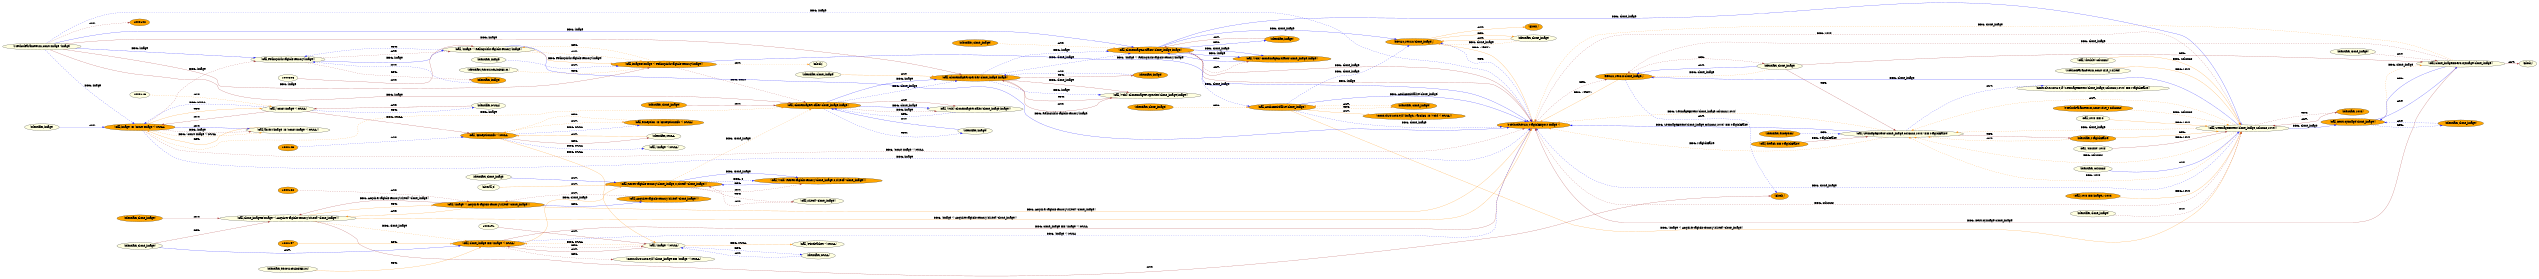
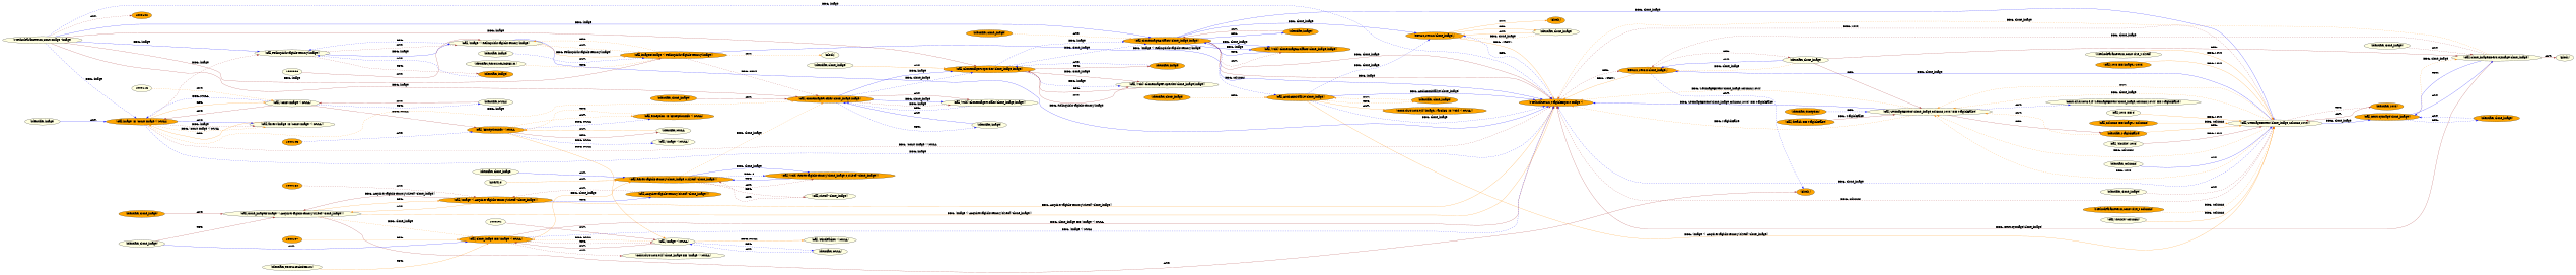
  digraph {
    rankdir=LR
    node [fillcolor=lightyellow style=filled]
    edge [color=blue style=solid]
    n1 [fillcolor=orange label="(Call,Ascii85Initialize(clone_image))"]
    n2 [fillcolor=orange label="(Return,return(clone_image);)"]
    n3 [label="(Call,SetImageExtent(clone_image,columns,rows))"]
    n4 [fillcolor=orange label="(Identifier,clone_image)"]
    n5 [fillcolor=orange label="(MethodReturn,MagickExport Image *)"]
    n6 [fillcolor=orange label="(ControlStructure,if (image->ascii85 != (void *) NULL))"]
    n7 [fillcolor=orange label="(Block,)"]
    n8 [label="(Identifier,clone_image)"]
    n9 [label="(Call,SetImageExtent(clone_image,columns,rows) == MagickFalse)"]
    n10 [fillcolor=orange label="(Call,DestroyImage(clone_image))"]
    n11 [fillcolor=orange label="(Return,return(clone_image);)"]
    n12 [fillcolor=orange label="(Identifier,rows)"]
    n13 [fillcolor=orange label="(Call,CloneImageArtifacts(clone_image,image))"]
    n14 [fillcolor=orange label="(Identifier,image)"]
    n15 [fillcolor=orange label="(Call,(void) CloneImageArtifacts(clone_image,image))"]
    n16 [fillcolor=orange label="(Call,CloneImageProperties(clone_image,image))"]
    n17 [label="(Call,(void) CloneImageProperties(clone_image,image))"]
    n18 [fillcolor=orange label="(Identifier,image)"]
    n19 [fillcolor=orange label="(Call,CloneImageProfiles(clone_image,image))"]
    n20 [label="(Call,(void) CloneImageProfiles(clone_image,image))"]
    n21 [label="(Identifier,image)"]
    n22 [fillcolor=orange label="(Call,ResetMagickMemory(clone_image,0,sizeof(*clone_image)))"]
    n23 [label="(Call,sizeof(*clone_image))"]
    n24 [fillcolor=orange label="(Call,(void) ResetMagickMemory(clone_image,0,sizeof(*clone_image)))"]
    n25 [fillcolor=orange label="(Call,clone_image == (Image *) NULL)"]
    n26 [label="(Call,(Image *) NULL)"]
    n27 [label="(ControlStructure,if (clone_image == (Image *) NULL))"]
    n28 [label="(Call,(PixelPacket *) NULL)"]
    n29 [label="(Identifier,NULL)"]
    n30 [label="(Call,clone_image=(Image *) AcquireMagickMemory(sizeof(*clone_image)))"]
    n31 [fillcolor=orange label="(Call,(Image *) AcquireMagickMemory(sizeof(*clone_image)))"]
    n32 [fillcolor=orange label="(Block,)"]
    n33 [fillcolor=orange label="(Call,AcquireMagickMemory(sizeof(*clone_image)))"]
    n34 [fillcolor=orange label="(Call,(ExceptionInfo *) NULL)"]
    n35 [fillcolor=orange label="(Call,exception != (ExceptionInfo *) NULL)"]
    n36 [label="(Identifier,NULL)"]
    n37 [label="(Call,(Image *) NULL)"]
    n38 [label="(Call,(const Image *) NULL)"]
    n39 [fillcolor=orange label="(Call,image != (const Image *) NULL)"]
    n40 [label="(Identifier,NULL)"]
    n41 [label="(Call,RelinquishMagickMemory(image))"]
    n42 [label="(Call,assert(image != (const Image *) NULL))"]
    n43 [fillcolor=orange label="(Call,image=(Image *) RelinquishMagickMemory(image))"]
    n44 [label="(Call,(Image *) RelinquishMagickMemory(image))"]
    n45 [label="(Block,)"]
    n46 [fillcolor=orange label="(Identifier,image)"]
    n47 [label="(MethodParameterIn,const Image *image)"]
    1000102 [fillcolor=orange]
    n49 [fillcolor=orange label="(Identifier,MagickFalse)"]
    n50 [label="(ControlStructure,if (SetImageExtent(clone_image,columns,rows) == MagickFalse))"]
    n51 [label="(Call,clone_image=DestroyImage(clone_image))"]
    n52 [fillcolor=orange label="(Identifier,clone_image)"]
    n53 [label="(Identifier,clone_image)"]
    n54 [label="(Block,)"]
    n55 [label="(Identifier,clone_image)"]
    n56 [fillcolor=orange label="(Identifier,clone_image)"]
    n57 [label="(Call,(double) columns)"]
    n58 [label="(Identifier,clone_image)"]
    n59 [label="(Literal,0)"]
    n60 [label="(Identifier,ResourceLimitError)"]
    n61 [label="(Identifier,image)"]
    n62 [fillcolor=orange label="(Identifier,clone_image)"]
    n63 [label="(MethodParameterIn,const size_t sizeof)"]
    n64 [fillcolor=orange label="(Call,rows == image->rows)"]
    n65 [fillcolor=orange label="(Identifier,clone_image)"]
    n66 [label="(Identifier,clone_image)"]
    n67 [fillcolor=orange label="(MethodParameterIn,const size_t columns)"]
    n68 [label="(Identifier,clone_image)"]
    n69 [label="(Call,rows == 0)"]
+   n70 [fillcolor=orange label="(Call,columns == image->columns)"]
    n71 [label="(Call,(double) rows)"]
    n72 [label="(Identifier,clone_image)"]
    n73 [label="(Identifier,image)"]
    n74 [label="(Identifier,columns)"]
    n75 [fillcolor=orange label="(Call,detach == MagickFalse)"]
    n76 [fillcolor=orange label="(Identifier,clone_image)"]
    n77 [fillcolor=orange label="(Identifier,exception)"]
    n78 [label="(Identifier,ResourceLimitError)"]
    1000197 [fillcolor=orange]
    1000182 [fillcolor=orange]
    1000191
    1000143 [fillcolor=orange]
    1000116
    1000306
    n1 -> n2 [label="DDG: clone_image" style=dashed]
    n1 -> n3 [color=darkorange label="DDG: (Image *) AcquireMagickMemory(sizeof(*clone_image))"]
    n1 -> n4 [color=darkorange label="CFG: " style=dashed]
    n1 -> n5 [label="DDG: Ascii85Initialize(clone_image)"]
    n1 -> n5 [label="DDG: clone_image" style=dashed]
    n1 -> n6 [color=darkorange label="AST: "]
    n2 -> n5 [color=darkorange label="DDG: <RET>"]
    n2 -> n7 [color=darkorange label="AST: "]
    n2 -> n8 [color=darkorange label="CFG: "]
    n3 -> n5 [color=brown label="DDG: rows" style=dashed]
    n3 -> n5 [label="DDG: clone_image" style=dashed]
    n3 -> n5 [color=brown label="DDG: columns" style=dashed]
    n3 -> n9 [color=darkorange label="AST: " style=dashed]
    n3 -> n9 [color=darkorange label="DDG: clone_image" style=dashed]
    n3 -> n9 [color=darkorange label="DDG: columns" style=dashed]
    n3 -> n9 [color=darkorange label="DDG: rows" style=dashed]
    n3 -> n10 [label="DDG: clone_image"]
    n3 -> n11 [label="DDG: clone_image"]
    n3 -> n12 [color=brown label="CFG: " style=dashed]
    n4 -> n1 [color=darkorange label="AST: " style=dashed]
    n5 -> n2 [label="CFG: " style=dashed]
    n5 -> n11 [color=brown label="CFG: " style=dashed]
    n8 -> n2 [color=darkorange label="AST: "]
    n8 -> n2 [color=darkorange label="DDG: clone_image" style=dashed]
    n9 -> n5 [color=darkorange label="DDG: MagickFalse" style=dashed]
    n9 -> n5 [color=darkorange label="DDG: SetImageExtent(clone_image,columns,rows)" style=dashed]
    n9 -> n5 [label="DDG: SetImageExtent(clone_image,columns,rows) == MagickFalse"]
    n9 -> n49 [color=brown label="CFG: "]
    n9 -> n50 [label="AST: " style=dashed]
    n10 -> n51 [label="AST: "]
    n10 -> n51 [color=darkorange label="DDG: clone_image" style=dashed]
    n10 -> n52 [label="CFG: " style=dashed]
    n11 -> n5 [color=darkorange label="DDG: <RET>"]
    n11 -> n32 [label="AST: " style=dashed]
    n11 -> n53 [color=brown label="CFG: " style=dashed]
    n12 -> n3 [color=brown label="AST: "]
-   n13 -> n1 [label="DDG: clone_image" style=dashed]
+   n13 -> n1 [label="DDG: columns" style=dashed]
    n13 -> n2 [label="DDG: clone_image"]
    n13 -> n3 [label="DDG: clone_image"]
    n13 -> n5 [color=brown label="DDG: image"]
    n13 -> n5 [color=brown label="DDG: clone_image"]
    n13 -> n14 [label="CFG: "]
    n13 -> n15 [color=brown label="AST: " style=dashed]
    n13 -> n15 [label="DDG: clone_image"]
    n13 -> n15 [label="DDG: image"]
    n14 -> n13 [color=brown label="AST: "]
    n15 -> n13 [label="CFG: "]
    n16 -> n13 [label="DDG: clone_image" style=dashed]
    n16 -> n13 [label="DDG: image" style=dashed]
    n16 -> n17 [color=brown label="AST: "]
    n16 -> n17 [color=brown label="DDG: clone_image"]
    n16 -> n17 [label="DDG: image" style=dashed]
    n16 -> n18 [color=brown label="CFG: "]
    n17 -> n16 [color=brown label="CFG: "]
    n18 -> n16 [label="AST: " style=dashed]
    n19 -> n16 [label="DDG: clone_image" style=dashed]
    n19 -> n16 [label="DDG: image"]
    n19 -> n20 [color=brown label="AST: "]
    n19 -> n20 [label="DDG: clone_image"]
    n19 -> n20 [color=brown label="DDG: image" style=dashed]
    n19 -> n21 [label="CFG: " style=dashed]
    n20 -> n19 [label="CFG: " style=dashed]
    n21 -> n19 [label="AST: "]
    n22 -> n19 [color=darkorange label="DDG: clone_image" style=dashed]
    n22 -> n23 [color=brown label="CFG: " style=dashed]
    n22 -> n24 [color=brown label="AST: " style=dashed]
    n22 -> n24 [label="DDG: clone_image"]
    n22 -> n24 [label="DDG: 0" style=dashed]
    n23 -> n22 [color=brown label="AST: " style=dashed]
    n24 -> n22 [label="CFG: "]
    n25 -> n5 [color=brown label="DDG: clone_image == (Image *) NULL"]
    n25 -> n5 [label="DDG: (Image *) NULL" style=dashed]
    n25 -> n22 [color=darkorange label="DDG: clone_image"]
    n25 -> n26 [color=brown label="CFG: " style=dashed]
-   n25 -> n27 [color=brown label="CFG: " style=dashed]
+   n25 -> n27 [color=brown label="AST: " style=dashed]
    n26 -> n25 [color=brown label="AST: "]
    n26 -> n25 [color=darkorange label="DDG: NULL" style=dashed]
    n26 -> n28 [color=darkorange label="DDG: NULL"]
    n26 -> n29 [label="CFG: " style=dashed]
    n29 -> n26 [label="AST: " style=dashed]
    n30 -> n5 [color=darkorange label="DDG: (Image *) AcquireMagickMemory(sizeof(*clone_image))"]
    n30 -> n25 [color=darkorange label="DDG: clone_image" style=dashed]
    n30 -> n31 [color=darkorange label="CFG: "]
    n30 -> n32 [color=brown label="AST: "]
    n31 -> n5 [color=darkorange label="DDG: AcquireMagickMemory(sizeof(*clone_image))"]
    n31 -> n30 [color=darkorange label="AST: "]
    n31 -> n30 [color=brown label="DDG: AcquireMagickMemory(sizeof(*clone_image))"]
    n31 -> n33 [label="CFG: "]
    n33 -> n31 [color=brown label="AST: " style=dashed]
    n34 -> n26 [color=darkorange label="DDG: NULL"]
    n34 -> n35 [color=darkorange label="AST: " style=dashed]
    n34 -> n35 [label="DDG: NULL" style=dashed]
    n34 -> n36 [color=brown label="CFG: "]
    n34 -> n37 [label="DDG: NULL" style=dashed]
    n35 -> n34 [color=darkorange label="CFG: " style=dashed]
    n36 -> n34 [color=darkorange label="AST: "]
    n38 -> n34 [color=brown label="DDG: NULL"]
    n38 -> n39 [color=brown label="AST: "]
    n38 -> n39 [label="DDG: NULL" style=dashed]
    n38 -> n40 [label="CFG: " style=dashed]
    n39 -> n5 [label="DDG: image" style=dashed]
    n39 -> n5 [color=brown label="DDG: (const Image *) NULL" style=dashed]
    n39 -> n19 [color=darkorange label="DDG: image" style=dashed]
    n39 -> n38 [color=darkorange label="CFG: "]
    n39 -> n41 [color=brown label="DDG: image" style=dashed]
    n39 -> n42 [label="AST: "]
    n39 -> n42 [color=brown label="DDG: image" style=dashed]
    n39 -> n42 [color=darkorange label="DDG: (const Image *) NULL" style=dashed]
    n40 -> n38 [color=brown label="AST: "]
    n41 -> n44 [color=brown label="AST: " style=dashed]
    n41 -> n44 [label="DDG: image"]
    n41 -> n46 [color=brown label="CFG: " style=dashed]
    n42 -> n39 [color=darkorange label="CFG: "]
    n43 -> n5 [label="DDG: (Image *) RelinquishMagickMemory(image)"]
    n43 -> n19 [color=brown label="DDG: const" style=dashed]
    n43 -> n44 [color=darkorange label="CFG: " style=dashed]
    n43 -> n45 [color=darkorange label="AST: " style=dashed]
    n44 -> n5 [label="DDG: RelinquishMagickMemory(image)"]
    n44 -> n41 [label="CFG: " style=dashed]
    n44 -> n43 [color=darkorange label="AST: " style=dashed]
    n44 -> n43 [color=darkorange label="DDG: RelinquishMagickMemory(image)"]
    n46 -> n41 [label="AST: " style=dashed]
    n47 -> n5 [label="DDG: image" style=dashed]
    n47 -> n13 [label="DDG: image"]
    n47 -> n16 [color=brown label="DDG: image"]
    n47 -> n19 [color=brown label="DDG: image"]
    n47 -> n39 [label="DDG: image" style=dashed]
    n47 -> n41 [label="DDG: image"]
    n47 -> n43 [color=brown label="DDG: image"]
    n47 -> 1000102 [color=brown label="AST: " style=dashed]
    n49 -> n3 [color=darkorange label="CFG: "]
    n49 -> n9 [color=darkorange label="AST: " style=dashed]
    n51 -> n5 [color=darkorange label="DDG: clone_image" style=dashed]
    n51 -> n5 [color=brown label="DDG: DestroyImage(clone_image)"]
    n51 -> n10 [label="CFG: "]
    n51 -> n11 [color=brown label="DDG: clone_image" style=dashed]
    n51 -> n54 [color=brown label="AST: "]
    n52 -> n10 [label="AST: " style=dashed]
    n53 -> n9 [color=brown label="CFG: "]
    n53 -> n11 [label="AST: "]
    n53 -> n11 [color=darkorange label="DDG: clone_image" style=dashed]
    n53 -> n51 [color=brown label="CFG: "]
    n55 -> n22 [label="AST: "]
    n56 -> n13 [color=darkorange label="AST: " style=dashed]
    n57 -> n3 [color=darkorange label="DDG: columns"]
    n58 -> n16 [color=darkorange label="AST: "]
    n59 -> n22 [color=darkorange label="AST: "]
    n60 -> n43 [color=darkorange label="CFG: " style=dashed]
    n61 -> n39 [label="AST: "]
    n62 -> n1 [color=darkorange label="CFG: " style=dashed]
    n63 -> n3 [color=darkorange label="DDG: rows"]
    n64 -> n3 [color=darkorange label="DDG: rows"]
    n65 -> n30 [color=brown label="AST: "]
    n66 -> n3 [color=brown label="AST: " style=dashed]
    n67 -> n3 [color=darkorange label="DDG: columns" style=dashed]
    n68 -> n25 [label="AST: "]
    n68 -> n30 [color=brown label="CFG: "]
    n69 -> n3 [color=darkorange label="DDG: rows"]
+   n70 -> n3 [color=darkorange label="DDG: columns"]
    n71 -> n3 [color=brown label="DDG: rows"]
    n72 -> n51 [color=brown label="AST: " style=dashed]
    n73 -> n43 [label="AST: " style=dashed]
    n74 -> n3 [label="AST: "]
    n75 -> n9 [color=brown label="DDG: MagickFalse"]
    n76 -> n19 [color=brown label="AST: "]
    n77 -> n9 [label="CFG: " style=dashed]
    n78 -> n25 [color=darkorange label="CFG: "]
    1000197 -> n25 [color=darkorange label="CFG: "]
    1000182 -> n31 [color=brown label="AST: " style=dashed]
    1000191 -> n26 [color=brown label="AST: "]
    1000143 -> n34 [label="AST: " style=dashed]
    1000116 -> n38 [color=darkorange label="AST: " style=dashed]
    1000306 -> n44 [color=brown label="AST: "]
  }
